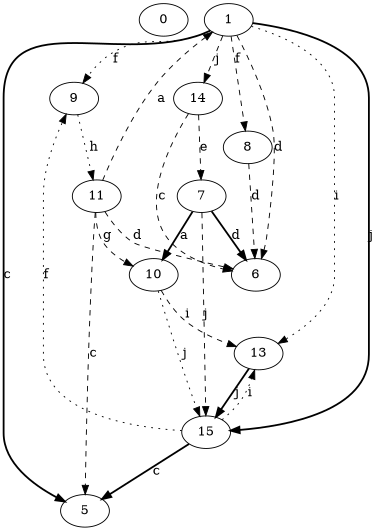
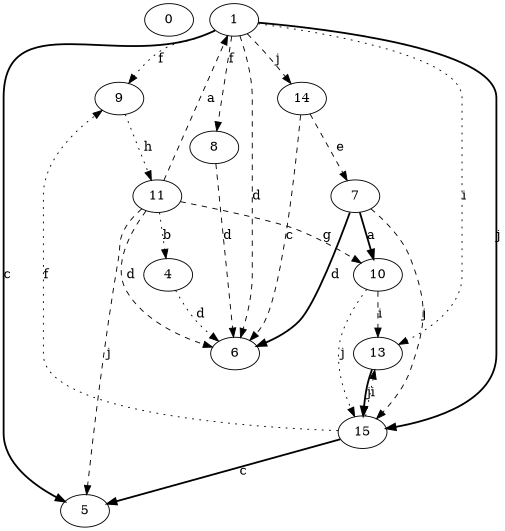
  strict digraph {
    edge [style=dashed]
    0
    1
    5
    6
    8
    9
    13
    14
    15
    11
    7
+   4
    10
    1 -> 5 [label=c style=bold]
    1 -> 6 [label=d]
    1 -> 8 [label=f]
    1 -> 9 [label=f style=dotted]
    1 -> 13 [label=i style=dotted]
    1 -> 14 [label=j]
    1 -> 15 [label=j style=bold]
    8 -> 6 [label=d]
    9 -> 11 [label=h style=dotted]
    13 -> 15 [label=j style=bold]
    14 -> 6 [label=c]
    14 -> 7 [label=e]
    15 -> 5 [label=c style=bold]
    15 -> 9 [label=f style=dotted]
    15 -> 13 [label=i style=dotted]
    11 -> 1 [label=a]
-   11 -> 5 [label=c]
+   11 -> 5 [label=j]
    11 -> 6 [label=d]
+   11 -> 4 [label=b style=dotted]
    11 -> 10 [label=g]
    7 -> 6 [label=d style=bold]
    7 -> 15 [label=j]
    7 -> 10 [label=a style=bold]
+   4 -> 6 [label=d style=dotted]
    10 -> 13 [label=i]
    10 -> 15 [label=j style=dotted]
  }
